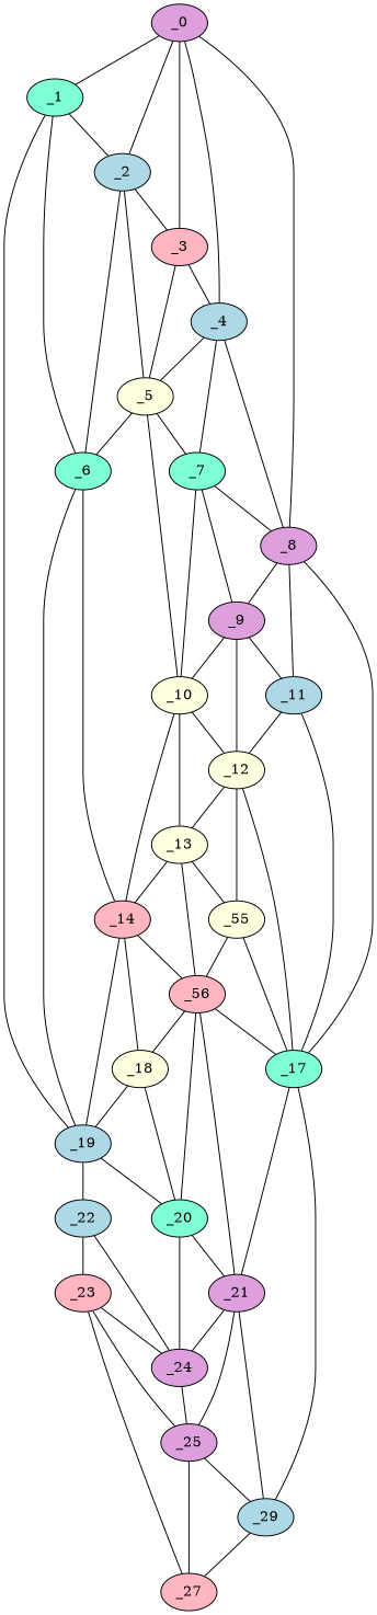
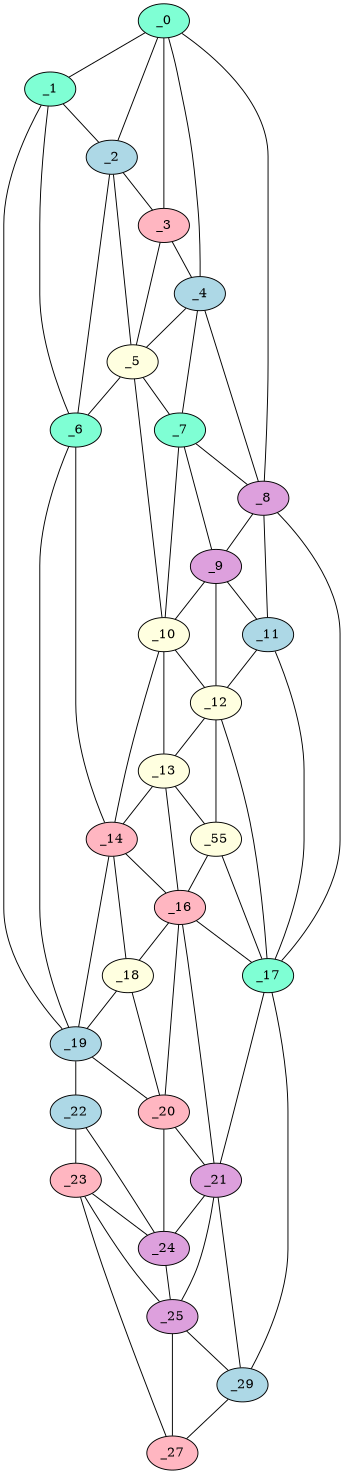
  graph {
    node [fillcolor=plum style=filled x=67 y=60]
    edge [valence=2]
-   _0 [x=5]
+   _0 [fillcolor=aquamarine x=5]
    _1 [fillcolor=aquamarine x=6 y=68]
    _2 [fillcolor=lightblue x=12 y=65]
    _3 [fillcolor=lightpink x=14 y=61]
    _4 [fillcolor=lightblue x=24 y=53]
    _8 [x=44 y=42]
    _6 [fillcolor=aquamarine x=29 y=72]
    _19 [fillcolor=lightblue x=72 y=80]
    _5 [fillcolor=lightyellow x=28 y=65]
    _7 [fillcolor=aquamarine x=32 y=55]
    _9 [x=48 y=48]
    _11 [fillcolor=lightblue x=57 y=44]
    _17 [fillcolor=aquamarine y=44]
    _14 [fillcolor=lightpink x=61 y=67]
-   _20 [fillcolor=aquamarine x=75 y=72]
+   _20 [fillcolor=lightpink x=75 y=72]
    _22 [fillcolor=lightblue x=95 y=80]
    _10 [fillcolor=lightyellow x=55 y=57]
    _12 [fillcolor=lightyellow x=58 y=52]
    _21 [x=83 y=47]
    n20 [fillcolor=lightblue label=_29 x=121 y=54]
    _13 [fillcolor=lightyellow x=61 y=57]
-   _16 [fillcolor=lightpink x=66 y=58 label=_56]
+   _16 [fillcolor=lightpink x=66 y=58]
    _18 [fillcolor=lightyellow y=68]
    _24 [x=103]
    _23 [fillcolor=lightpink x=101 y=78]
    n26 [fillcolor=lightyellow label=_55 x=62 y=54]
    _25 [x=109 y=58]
    _27 [fillcolor=lightpink x=125 y=63]
    _0 -- _1 [valence=1]
    _0 -- _2 [valence=1]
    _0 -- _3
    _0 -- _4 [valence=1]
    _0 -- _8 [valence=1]
    _1 -- _2
    _1 -- _6 [valence=1]
    _1 -- _19 [valence=1]
    _2 -- _3 [valence=1]
    _2 -- _6
    _2 -- _5 [valence=1]
    _3 -- _4 [valence=1]
    _3 -- _5
    _4 -- _8
    _4 -- _5 [valence=1]
    _4 -- _7
    _8 -- _9 [valence=1]
    _8 -- _11
    _8 -- _17 [valence=1]
    _6 -- _19
    _6 -- _14
    _19 -- _20 [valence=1]
    _19 -- _22 [valence=1]
    _5 -- _6
    _5 -- _7
    _5 -- _10
    _7 -- _8
    _7 -- _9
    _7 -- _10 [valence=1]
    _9 -- _11
    _9 -- _10
    _9 -- _12
    _11 -- _17
    _11 -- _12
    _17 -- _21
    _17 -- n20 [valence=1]
    _14 -- _19
    _14 -- _16 [valence=1]
    _14 -- _18
    _20 -- _21 [valence=1]
    _20 -- _24 [valence=1]
    _22 -- _24
    _22 -- _23 [valence=1]
    _10 -- _14
    _10 -- _12
    _10 -- _13 [valence=1]
    _12 -- _17
    _12 -- _13
    _12 -- n26
    _21 -- n20
    _21 -- _24
    _21 -- _25
    n20 -- _27 [valence=1]
    _13 -- _14 [valence=1]
    _13 -- _16
    _13 -- n26 [valence=1]
    _16 -- _17
    _16 -- _20 [valence=1]
    _16 -- _21 [valence=1]
    _16 -- _18
    _18 -- _19
    _18 -- _20
    _24 -- _25
    _23 -- _24
    _23 -- _25
    _23 -- _27 [valence=1]
    n26 -- _17 [valence=1]
    n26 -- _16
    _25 -- n20
    _25 -- _27 [valence=1]
  }
